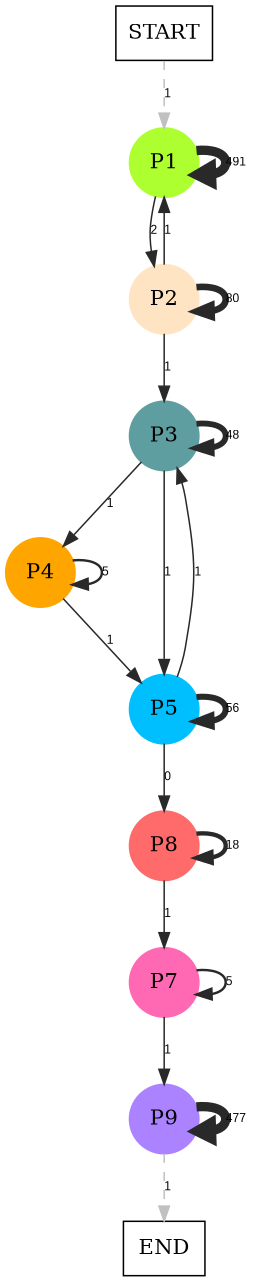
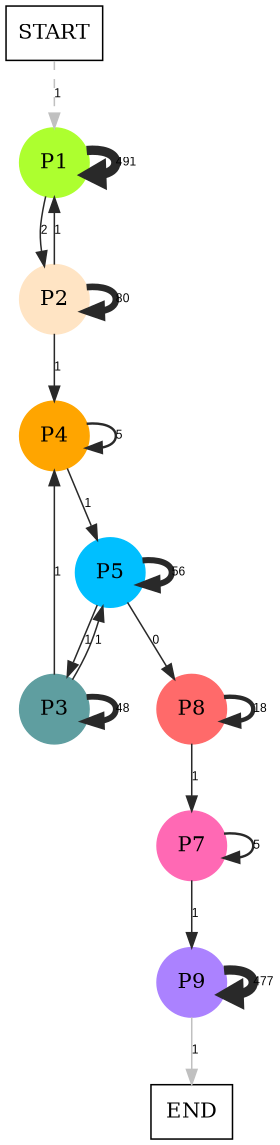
  digraph {
    node [color=black shape=circle style=filled]
    edge [color=grey16 fontname=Arial fontsize=8 labelfloat=false penwidth=1]
    P1 [color=greenyellow]
    P2 [color=bisque]
    P3 [color=cadetblue]
    P4 [color=orange]
    P5 [color=deepskyblue]
    P8 [color=indianred1]
    P7 [color=hotpink]
    P9 [color=mediumpurple1]
    END [fillcolor=white shape=box]
    START [fillcolor=white shape=box]
    P1 -> P1 [label=491 penwidth=6.19644412779452]
    P1 -> P2 [label=2]
    P2 -> P1 [label=1]
    P2 -> P2 [label=80 penwidth=4.382026634673881]
-   P2 -> P3 [label=1]
+   P2 -> P4 [label=1]
    P3 -> P3 [label=48 penwidth=3.871201010907891]
    P3 -> P4 [label=1]
    P3 -> P5 [label=1]
    P4 -> P4 [label=5 penwidth=1.6094379124341003]
    P4 -> P5 [label=1]
    P5 -> P3 [label=1]
    P5 -> P5 [label=56 penwidth=4.02535169073515]
    P5 -> P8 [label=0]
    P8 -> P8 [label=18 penwidth=2.8903717578961645]
    P8 -> P7 [label=1]
    P7 -> P7 [label=5 penwidth=1.6094379124341003]
    P7 -> P9 [label=1]
    P9 -> P9 [label=477 penwidth=6.1675164908883415]
-   P9 -> END [color=grey label=1 style=dashed penwidth=""]
+   P9 -> END [color=grey label=1 style=solid penwidth=""]
    START -> P1 [color=grey label=1 style=dashed penwidth=""]
  }
